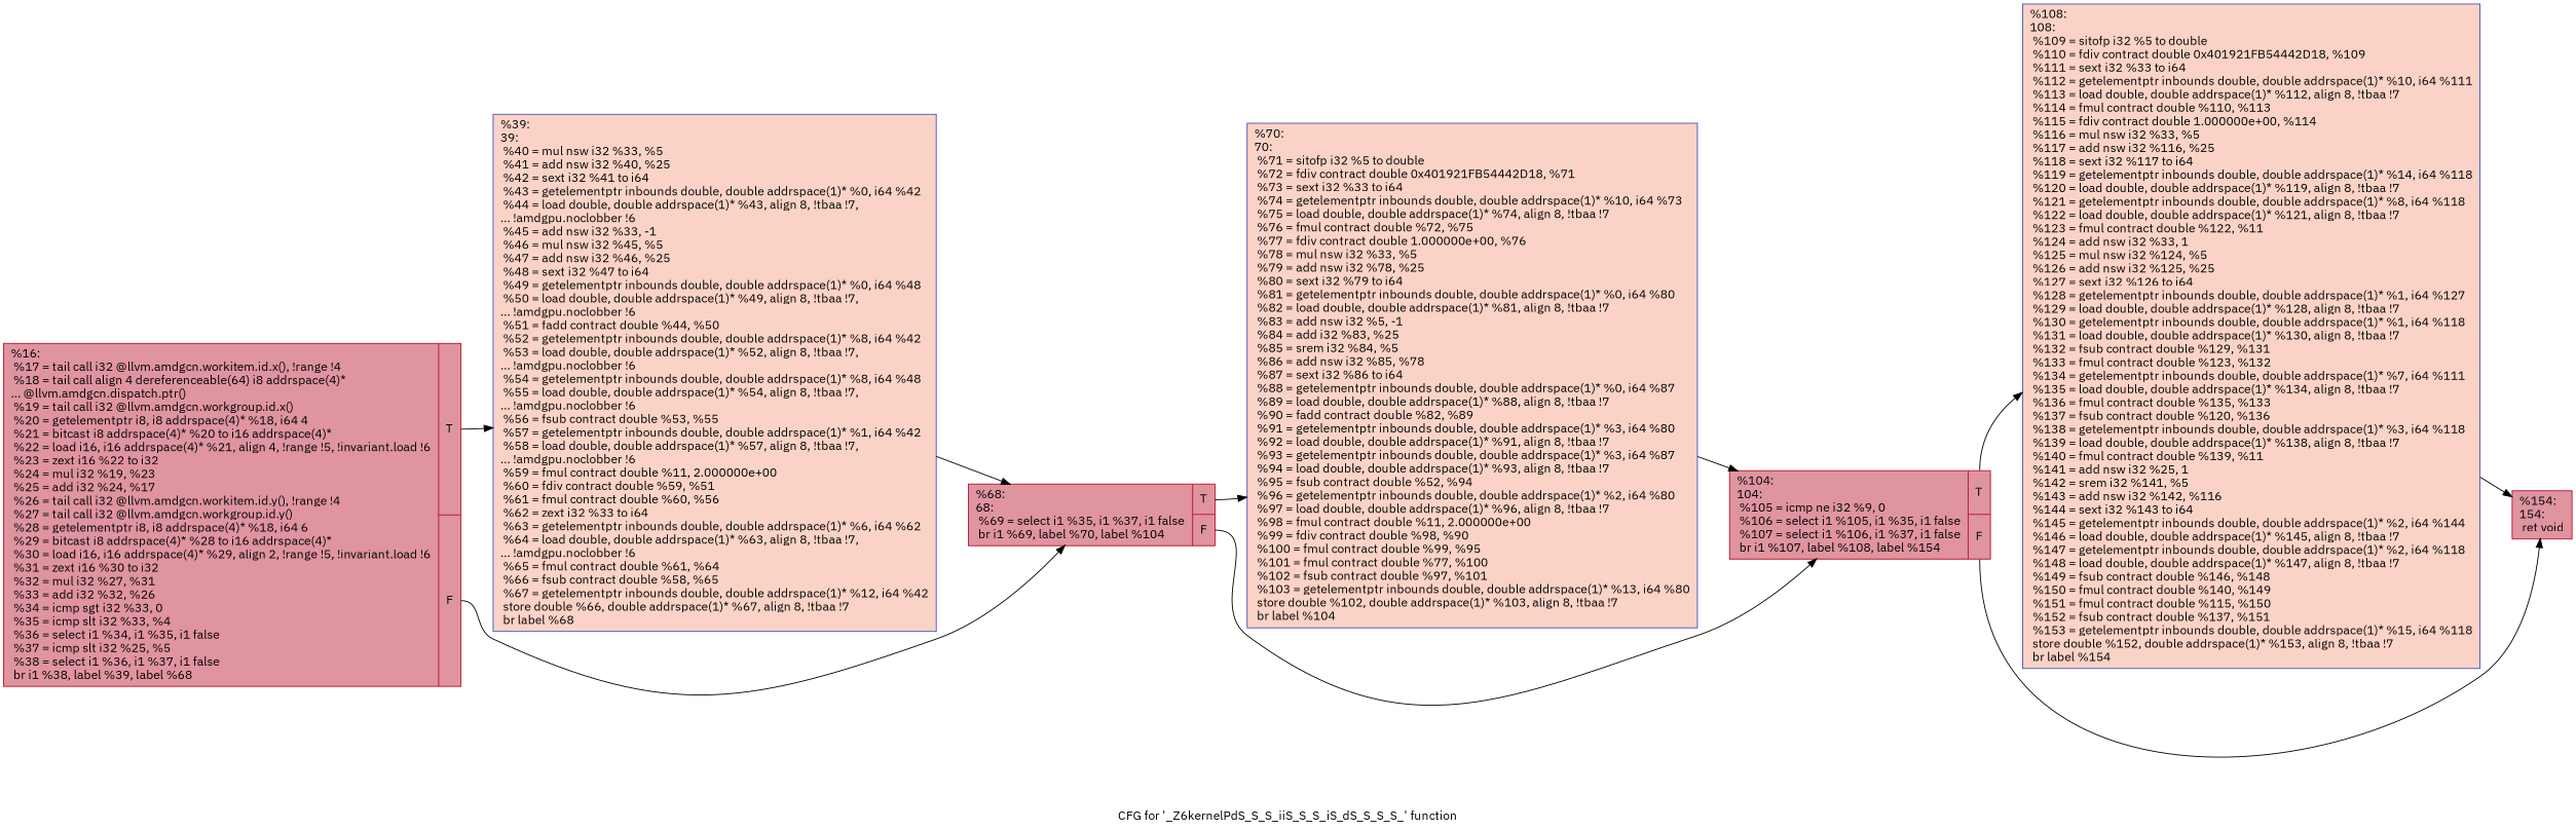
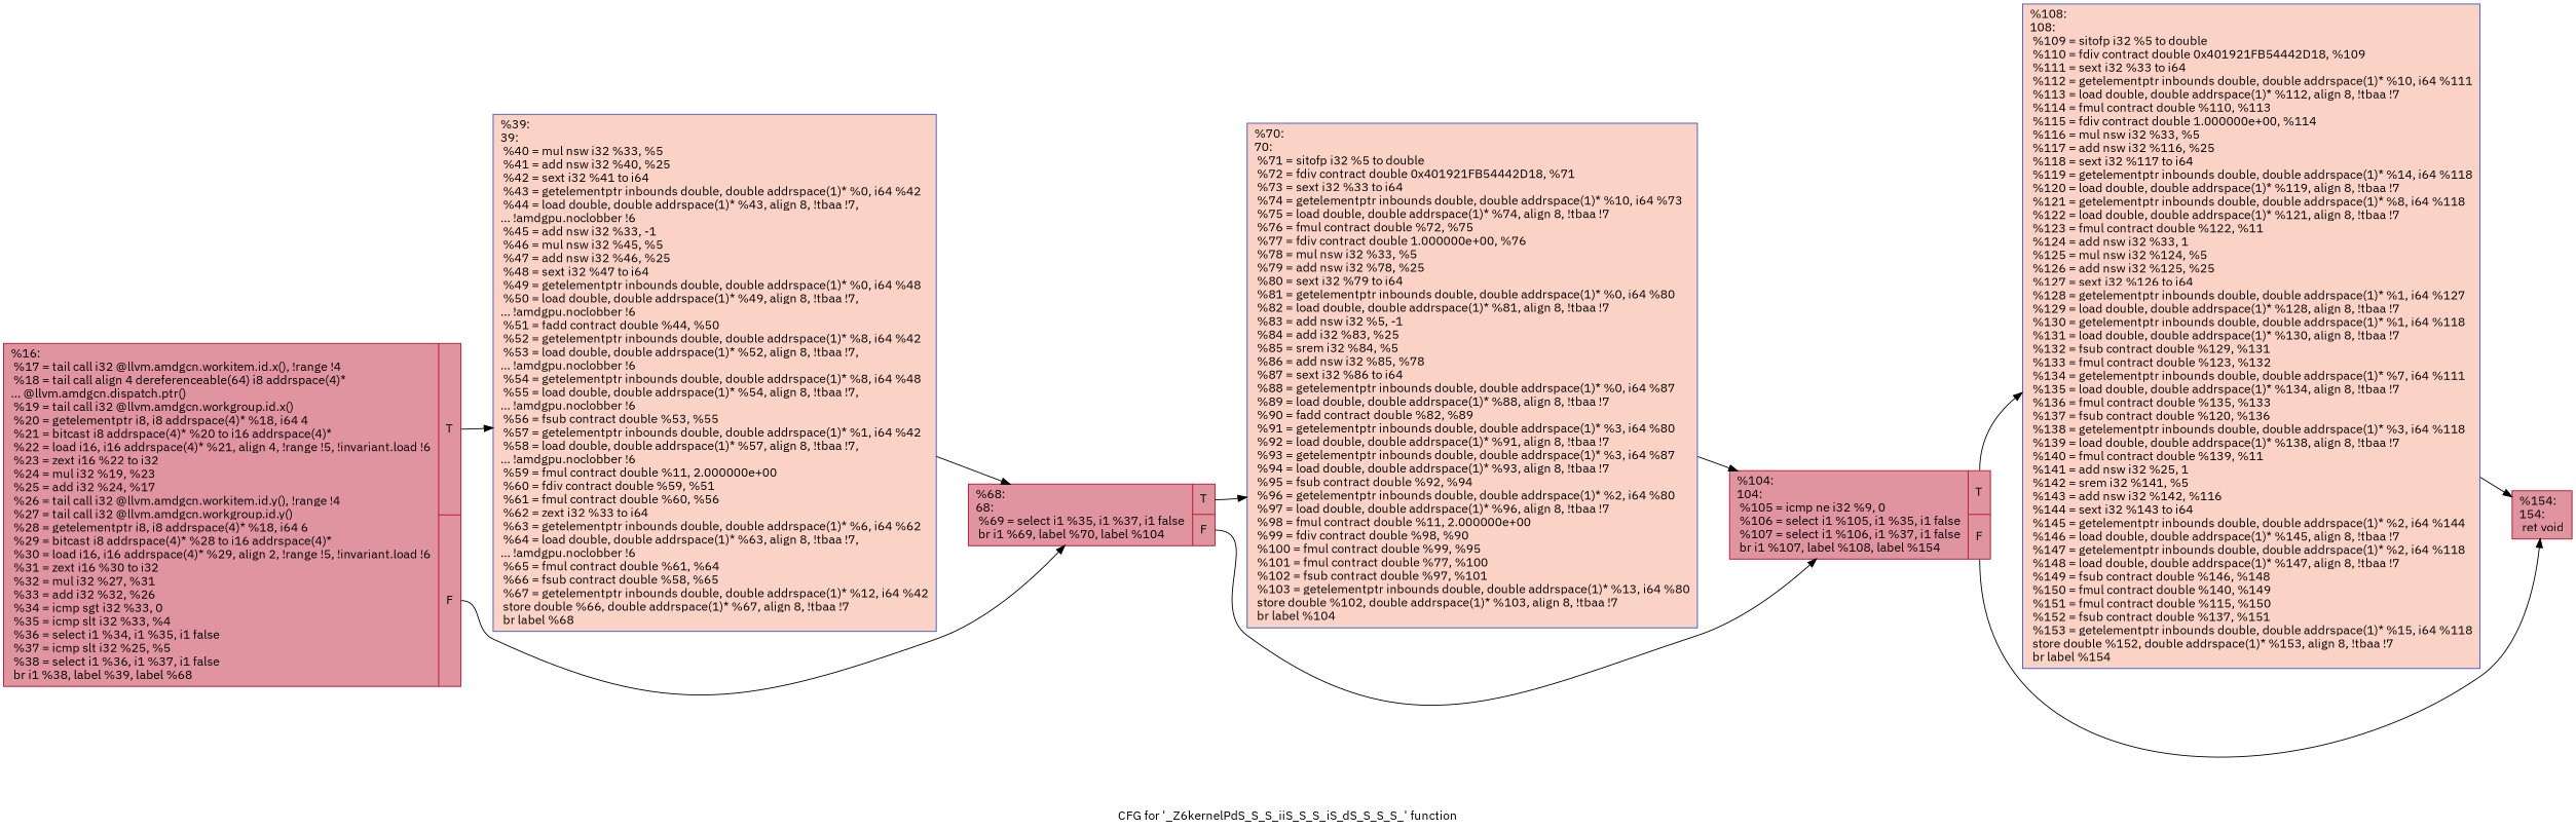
  digraph {
    label="CFG for '_Z6kernelPdS_S_S_iiS_S_S_iS_dS_S_S_S_' function"
    rankdir=LR
    fontname="IBM Plex Sans"
    node [color="#b70d28ff" fillcolor="#b70d2870" shape=record style=filled fontname="IBM Plex Sans"]
    edge [fontname="IBM Plex Sans"]
    n1 [label="{%16:\l  %17 = tail call i32 @llvm.amdgcn.workitem.id.x(), !range !4\l  %18 = tail call align 4 dereferenceable(64) i8 addrspace(4)*\l... @llvm.amdgcn.dispatch.ptr()\l  %19 = tail call i32 @llvm.amdgcn.workgroup.id.x()\l  %20 = getelementptr i8, i8 addrspace(4)* %18, i64 4\l  %21 = bitcast i8 addrspace(4)* %20 to i16 addrspace(4)*\l  %22 = load i16, i16 addrspace(4)* %21, align 4, !range !5, !invariant.load !6\l  %23 = zext i16 %22 to i32\l  %24 = mul i32 %19, %23\l  %25 = add i32 %24, %17\l  %26 = tail call i32 @llvm.amdgcn.workitem.id.y(), !range !4\l  %27 = tail call i32 @llvm.amdgcn.workgroup.id.y()\l  %28 = getelementptr i8, i8 addrspace(4)* %18, i64 6\l  %29 = bitcast i8 addrspace(4)* %28 to i16 addrspace(4)*\l  %30 = load i16, i16 addrspace(4)* %29, align 2, !range !5, !invariant.load !6\l  %31 = zext i16 %30 to i32\l  %32 = mul i32 %27, %31\l  %33 = add i32 %32, %26\l  %34 = icmp sgt i32 %33, 0\l  %35 = icmp slt i32 %33, %4\l  %36 = select i1 %34, i1 %35, i1 false\l  %37 = icmp slt i32 %25, %5\l  %38 = select i1 %36, i1 %37, i1 false\l  br i1 %38, label %39, label %68\l|{<s0>T|<s1>F}}"]
    n2 [color="#3d50c3ff" fillcolor="#f59c7d70" label="{%39:\l39:                                               \l  %40 = mul nsw i32 %33, %5\l  %41 = add nsw i32 %40, %25\l  %42 = sext i32 %41 to i64\l  %43 = getelementptr inbounds double, double addrspace(1)* %0, i64 %42\l  %44 = load double, double addrspace(1)* %43, align 8, !tbaa !7,\l... !amdgpu.noclobber !6\l  %45 = add nsw i32 %33, -1\l  %46 = mul nsw i32 %45, %5\l  %47 = add nsw i32 %46, %25\l  %48 = sext i32 %47 to i64\l  %49 = getelementptr inbounds double, double addrspace(1)* %0, i64 %48\l  %50 = load double, double addrspace(1)* %49, align 8, !tbaa !7,\l... !amdgpu.noclobber !6\l  %51 = fadd contract double %44, %50\l  %52 = getelementptr inbounds double, double addrspace(1)* %8, i64 %42\l  %53 = load double, double addrspace(1)* %52, align 8, !tbaa !7,\l... !amdgpu.noclobber !6\l  %54 = getelementptr inbounds double, double addrspace(1)* %8, i64 %48\l  %55 = load double, double addrspace(1)* %54, align 8, !tbaa !7,\l... !amdgpu.noclobber !6\l  %56 = fsub contract double %53, %55\l  %57 = getelementptr inbounds double, double addrspace(1)* %1, i64 %42\l  %58 = load double, double addrspace(1)* %57, align 8, !tbaa !7,\l... !amdgpu.noclobber !6\l  %59 = fmul contract double %11, 2.000000e+00\l  %60 = fdiv contract double %59, %51\l  %61 = fmul contract double %60, %56\l  %62 = zext i32 %33 to i64\l  %63 = getelementptr inbounds double, double addrspace(1)* %6, i64 %62\l  %64 = load double, double addrspace(1)* %63, align 8, !tbaa !7,\l... !amdgpu.noclobber !6\l  %65 = fmul contract double %61, %64\l  %66 = fsub contract double %58, %65\l  %67 = getelementptr inbounds double, double addrspace(1)* %12, i64 %42\l  store double %66, double addrspace(1)* %67, align 8, !tbaa !7\l  br label %68\l}"]
    n3 [label="{%68:\l68:                                               \l  %69 = select i1 %35, i1 %37, i1 false\l  br i1 %69, label %70, label %104\l|{<s0>T|<s1>F}}"]
-   n4 [color="#3d50c3ff" fillcolor="#f59c7d70" label="{%70:\l70:                                               \l  %71 = sitofp i32 %5 to double\l  %72 = fdiv contract double 0x401921FB54442D18, %71\l  %73 = sext i32 %33 to i64\l  %74 = getelementptr inbounds double, double addrspace(1)* %10, i64 %73\l  %75 = load double, double addrspace(1)* %74, align 8, !tbaa !7\l  %76 = fmul contract double %72, %75\l  %77 = fdiv contract double 1.000000e+00, %76\l  %78 = mul nsw i32 %33, %5\l  %79 = add nsw i32 %78, %25\l  %80 = sext i32 %79 to i64\l  %81 = getelementptr inbounds double, double addrspace(1)* %0, i64 %80\l  %82 = load double, double addrspace(1)* %81, align 8, !tbaa !7\l  %83 = add nsw i32 %5, -1\l  %84 = add i32 %83, %25\l  %85 = srem i32 %84, %5\l  %86 = add nsw i32 %85, %78\l  %87 = sext i32 %86 to i64\l  %88 = getelementptr inbounds double, double addrspace(1)* %0, i64 %87\l  %89 = load double, double addrspace(1)* %88, align 8, !tbaa !7\l  %90 = fadd contract double %82, %89\l  %91 = getelementptr inbounds double, double addrspace(1)* %3, i64 %80\l  %92 = load double, double addrspace(1)* %91, align 8, !tbaa !7\l  %93 = getelementptr inbounds double, double addrspace(1)* %3, i64 %87\l  %94 = load double, double addrspace(1)* %93, align 8, !tbaa !7\l  %95 = fsub contract double %52, %94\l  %96 = getelementptr inbounds double, double addrspace(1)* %2, i64 %80\l  %97 = load double, double addrspace(1)* %96, align 8, !tbaa !7\l  %98 = fmul contract double %11, 2.000000e+00\l  %99 = fdiv contract double %98, %90\l  %100 = fmul contract double %99, %95\l  %101 = fmul contract double %77, %100\l  %102 = fsub contract double %97, %101\l  %103 = getelementptr inbounds double, double addrspace(1)* %13, i64 %80\l  store double %102, double addrspace(1)* %103, align 8, !tbaa !7\l  br label %104\l}"]
+   n4 [color="#3d50c3ff" fillcolor="#f59c7d70" label="{%70:\l70:                                               \l  %71 = sitofp i32 %5 to double\l  %72 = fdiv contract double 0x401921FB54442D18, %71\l  %73 = sext i32 %33 to i64\l  %74 = getelementptr inbounds double, double addrspace(1)* %10, i64 %73\l  %75 = load double, double addrspace(1)* %74, align 8, !tbaa !7\l  %76 = fmul contract double %72, %75\l  %77 = fdiv contract double 1.000000e+00, %76\l  %78 = mul nsw i32 %33, %5\l  %79 = add nsw i32 %78, %25\l  %80 = sext i32 %79 to i64\l  %81 = getelementptr inbounds double, double addrspace(1)* %0, i64 %80\l  %82 = load double, double addrspace(1)* %81, align 8, !tbaa !7\l  %83 = add nsw i32 %5, -1\l  %84 = add i32 %83, %25\l  %85 = srem i32 %84, %5\l  %86 = add nsw i32 %85, %78\l  %87 = sext i32 %86 to i64\l  %88 = getelementptr inbounds double, double addrspace(1)* %0, i64 %87\l  %89 = load double, double addrspace(1)* %88, align 8, !tbaa !7\l  %90 = fadd contract double %82, %89\l  %91 = getelementptr inbounds double, double addrspace(1)* %3, i64 %80\l  %92 = load double, double addrspace(1)* %91, align 8, !tbaa !7\l  %93 = getelementptr inbounds double, double addrspace(1)* %3, i64 %87\l  %94 = load double, double addrspace(1)* %93, align 8, !tbaa !7\l  %95 = fsub contract double %92, %94\l  %96 = getelementptr inbounds double, double addrspace(1)* %2, i64 %80\l  %97 = load double, double addrspace(1)* %96, align 8, !tbaa !7\l  %98 = fmul contract double %11, 2.000000e+00\l  %99 = fdiv contract double %98, %90\l  %100 = fmul contract double %99, %95\l  %101 = fmul contract double %77, %100\l  %102 = fsub contract double %97, %101\l  %103 = getelementptr inbounds double, double addrspace(1)* %13, i64 %80\l  store double %102, double addrspace(1)* %103, align 8, !tbaa !7\l  br label %104\l}"]
    n5 [label="{%104:\l104:                                              \l  %105 = icmp ne i32 %9, 0\l  %106 = select i1 %105, i1 %35, i1 false\l  %107 = select i1 %106, i1 %37, i1 false\l  br i1 %107, label %108, label %154\l|{<s0>T|<s1>F}}"]
    n6 [color="#3d50c3ff" fillcolor="#f59c7d70" label="{%108:\l108:                                              \l  %109 = sitofp i32 %5 to double\l  %110 = fdiv contract double 0x401921FB54442D18, %109\l  %111 = sext i32 %33 to i64\l  %112 = getelementptr inbounds double, double addrspace(1)* %10, i64 %111\l  %113 = load double, double addrspace(1)* %112, align 8, !tbaa !7\l  %114 = fmul contract double %110, %113\l  %115 = fdiv contract double 1.000000e+00, %114\l  %116 = mul nsw i32 %33, %5\l  %117 = add nsw i32 %116, %25\l  %118 = sext i32 %117 to i64\l  %119 = getelementptr inbounds double, double addrspace(1)* %14, i64 %118\l  %120 = load double, double addrspace(1)* %119, align 8, !tbaa !7\l  %121 = getelementptr inbounds double, double addrspace(1)* %8, i64 %118\l  %122 = load double, double addrspace(1)* %121, align 8, !tbaa !7\l  %123 = fmul contract double %122, %11\l  %124 = add nsw i32 %33, 1\l  %125 = mul nsw i32 %124, %5\l  %126 = add nsw i32 %125, %25\l  %127 = sext i32 %126 to i64\l  %128 = getelementptr inbounds double, double addrspace(1)* %1, i64 %127\l  %129 = load double, double addrspace(1)* %128, align 8, !tbaa !7\l  %130 = getelementptr inbounds double, double addrspace(1)* %1, i64 %118\l  %131 = load double, double addrspace(1)* %130, align 8, !tbaa !7\l  %132 = fsub contract double %129, %131\l  %133 = fmul contract double %123, %132\l  %134 = getelementptr inbounds double, double addrspace(1)* %7, i64 %111\l  %135 = load double, double addrspace(1)* %134, align 8, !tbaa !7\l  %136 = fmul contract double %135, %133\l  %137 = fsub contract double %120, %136\l  %138 = getelementptr inbounds double, double addrspace(1)* %3, i64 %118\l  %139 = load double, double addrspace(1)* %138, align 8, !tbaa !7\l  %140 = fmul contract double %139, %11\l  %141 = add nsw i32 %25, 1\l  %142 = srem i32 %141, %5\l  %143 = add nsw i32 %142, %116\l  %144 = sext i32 %143 to i64\l  %145 = getelementptr inbounds double, double addrspace(1)* %2, i64 %144\l  %146 = load double, double addrspace(1)* %145, align 8, !tbaa !7\l  %147 = getelementptr inbounds double, double addrspace(1)* %2, i64 %118\l  %148 = load double, double addrspace(1)* %147, align 8, !tbaa !7\l  %149 = fsub contract double %146, %148\l  %150 = fmul contract double %140, %149\l  %151 = fmul contract double %115, %150\l  %152 = fsub contract double %137, %151\l  %153 = getelementptr inbounds double, double addrspace(1)* %15, i64 %118\l  store double %152, double addrspace(1)* %153, align 8, !tbaa !7\l  br label %154\l}"]
    n7 [label="{%154:\l154:                                              \l  ret void\l}"]
    n1 -> n2 [tailport=s0]
    n1 -> n3 [tailport=s1]
    n2 -> n3
    n3 -> n4 [tailport=s0]
    n3 -> n5 [tailport=s1]
    n4 -> n5
    n5 -> n6 [tailport=s0]
    n5 -> n7 [tailport=s1]
    n6 -> n7
  }
